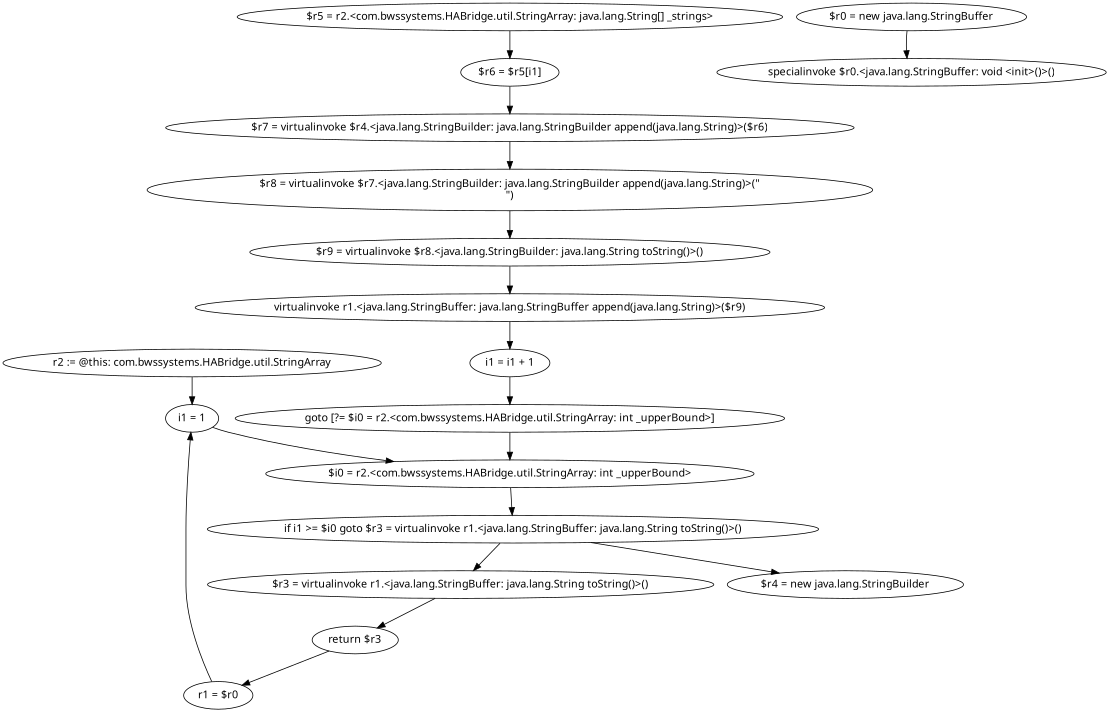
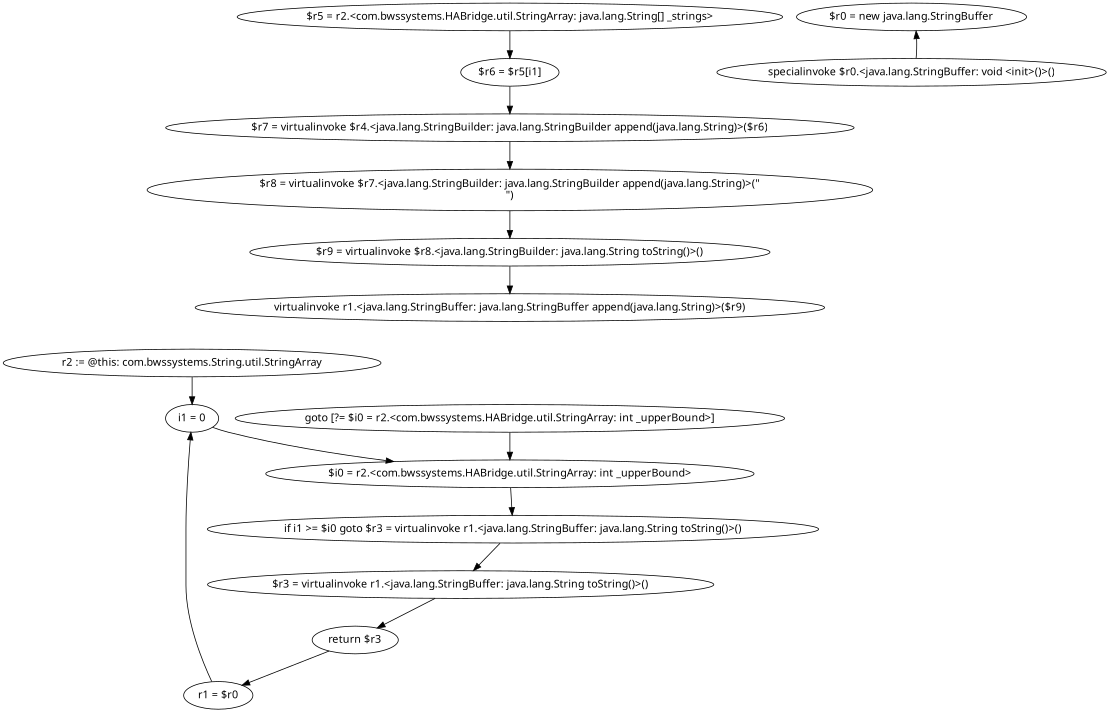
  digraph {
    fontname="Noto Sans"
    node [fontname="Noto Sans"]
    edge [fontname="Noto Sans"]
-   "r2 := @this: com.bwssystems.HABridge.util.StringArray"
-   "i1 = 0" [label="i1 = 1"]
+   "r2 := @this: com.bwssystems.HABridge.util.StringArray" [label="r2 := @this: com.bwssystems.String.util.StringArray"]
+   "i1 = 0"
    "$r0 = new java.lang.StringBuffer"
    "specialinvoke $r0.<java.lang.StringBuffer: void <init>()>()"
    "r1 = $r0"
    "$i0 = r2.<com.bwssystems.HABridge.util.StringArray: int _upperBound>"
    "if i1 >= $i0 goto $r3 = virtualinvoke r1.<java.lang.StringBuffer: java.lang.String toString()>()"
-   "$r4 = new java.lang.StringBuilder"
    "$r3 = virtualinvoke r1.<java.lang.StringBuffer: java.lang.String toString()>()"
    "return $r3"
    "$r5 = r2.<com.bwssystems.HABridge.util.StringArray: java.lang.String[] _strings>"
    "$r6 = $r5[i1]"
    "$r7 = virtualinvoke $r4.<java.lang.StringBuilder: java.lang.StringBuilder append(java.lang.String)>($r6)"
    "$r8 = virtualinvoke $r7.<java.lang.StringBuilder: java.lang.StringBuilder append(java.lang.String)>(\"\n\")"
    "$r9 = virtualinvoke $r8.<java.lang.StringBuilder: java.lang.String toString()>()"
    "virtualinvoke r1.<java.lang.StringBuffer: java.lang.StringBuffer append(java.lang.String)>($r9)"
-   "i1 = i1 + 1"
    "goto [?= $i0 = r2.<com.bwssystems.HABridge.util.StringArray: int _upperBound>]"
    "r2 := @this: com.bwssystems.HABridge.util.StringArray" -> "i1 = 0"
    "i1 = 0" -> "$i0 = r2.<com.bwssystems.HABridge.util.StringArray: int _upperBound>"
-   "$r0 = new java.lang.StringBuffer" -> "specialinvoke $r0.<java.lang.StringBuffer: void <init>()>()"
+   "specialinvoke $r0.<java.lang.StringBuffer: void <init>()>()" -> "$r0 = new java.lang.StringBuffer"
    "r1 = $r0" -> "i1 = 0"
    "$i0 = r2.<com.bwssystems.HABridge.util.StringArray: int _upperBound>" -> "if i1 >= $i0 goto $r3 = virtualinvoke r1.<java.lang.StringBuffer: java.lang.String toString()>()"
-   "if i1 >= $i0 goto $r3 = virtualinvoke r1.<java.lang.StringBuffer: java.lang.String toString()>()" -> "$r4 = new java.lang.StringBuilder"
    "if i1 >= $i0 goto $r3 = virtualinvoke r1.<java.lang.StringBuffer: java.lang.String toString()>()" -> "$r3 = virtualinvoke r1.<java.lang.StringBuffer: java.lang.String toString()>()"
    "$r3 = virtualinvoke r1.<java.lang.StringBuffer: java.lang.String toString()>()" -> "return $r3"
    "return $r3" -> "r1 = $r0"
    "$r5 = r2.<com.bwssystems.HABridge.util.StringArray: java.lang.String[] _strings>" -> "$r6 = $r5[i1]"
    "$r6 = $r5[i1]" -> "$r7 = virtualinvoke $r4.<java.lang.StringBuilder: java.lang.StringBuilder append(java.lang.String)>($r6)"
    "$r7 = virtualinvoke $r4.<java.lang.StringBuilder: java.lang.StringBuilder append(java.lang.String)>($r6)" -> "$r8 = virtualinvoke $r7.<java.lang.StringBuilder: java.lang.StringBuilder append(java.lang.String)>(\"\n\")"
    "$r8 = virtualinvoke $r7.<java.lang.StringBuilder: java.lang.StringBuilder append(java.lang.String)>(\"\n\")" -> "$r9 = virtualinvoke $r8.<java.lang.StringBuilder: java.lang.String toString()>()"
    "$r9 = virtualinvoke $r8.<java.lang.StringBuilder: java.lang.String toString()>()" -> "virtualinvoke r1.<java.lang.StringBuffer: java.lang.StringBuffer append(java.lang.String)>($r9)"
-   "virtualinvoke r1.<java.lang.StringBuffer: java.lang.StringBuffer append(java.lang.String)>($r9)" -> "i1 = i1 + 1"
-   "i1 = i1 + 1" -> "goto [?= $i0 = r2.<com.bwssystems.HABridge.util.StringArray: int _upperBound>]"
    "goto [?= $i0 = r2.<com.bwssystems.HABridge.util.StringArray: int _upperBound>]" -> "$i0 = r2.<com.bwssystems.HABridge.util.StringArray: int _upperBound>"
  }
